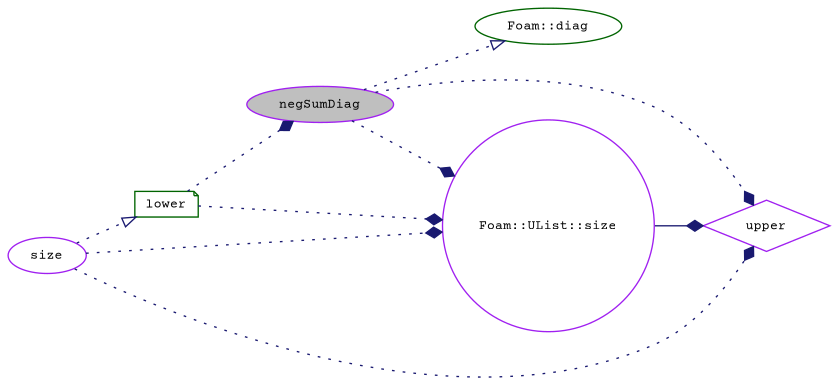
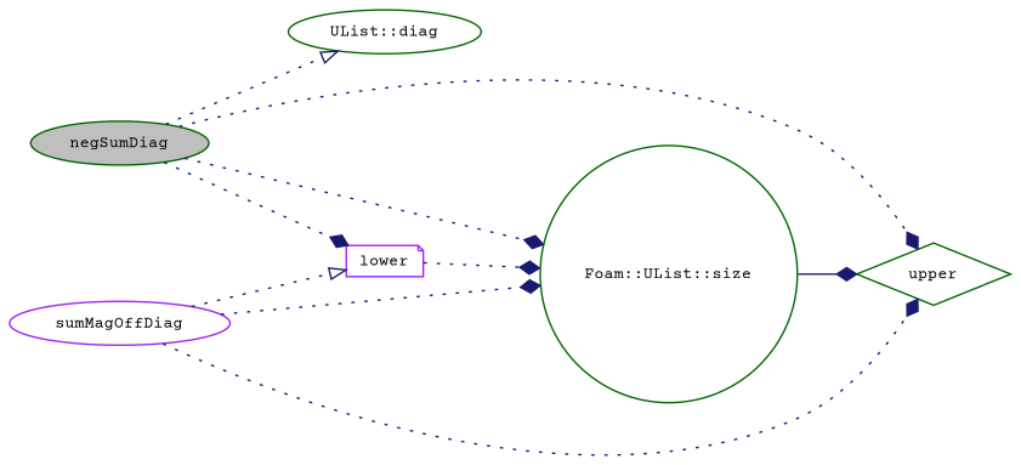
  digraph {
    fontname="Courier Prime"
    rankdir=LR
    node [color=darkgreen fontname="Courier Prime" fontsize=10 shape=ellipse]
    edge [arrowhead=diamond color=midnightblue fontname="Courier Prime" fontsize=10 labelfontname=Helvetica labelfontsize=10 style=dotted]
-   n1 [color=purple fillcolor=grey75 fontcolor=black height=0.2 label=negSumDiag style=filled width=0.4]
-   n2 [height=0.2 label="Foam::diag" width=0.4]
-   n3 [height=0.2 label=lower shape=note width=0.4]
-   n4 [color=purple height=0.2 label="Foam::UList::size" shape=circle width=0.4]
-   n5 [color=purple height=0.2 label=upper shape=diamond width=0.4]
-   n6 [color=purple height=0.2 label=size width=0.4]
+   n1 [fillcolor=grey75 fontcolor=black height=0.2 label=negSumDiag style=filled width=0.4]
+   n2 [height=0.2 label="UList::diag" width=0.4]
+   n3 [color=purple height=0.2 label=lower shape=note width=0.4]
+   n4 [height=0.2 label="Foam::UList::size" shape=circle width=0.4]
+   n5 [height=0.2 label=upper shape=diamond width=0.4]
+   n6 [color=purple height=0.2 label=sumMagOffDiag width=0.4]
    n1 -> n2 [arrowhead=onormal]
-   n3 -> n1
+   n1 -> n3
    n1 -> n4
    n1 -> n5
    n3 -> n4
    n4 -> n5 [style=solid]
    n6 -> n3 [arrowhead=onormal]
    n6 -> n4
    n6 -> n5
  }
